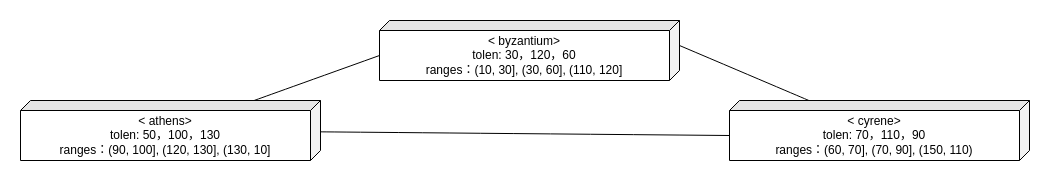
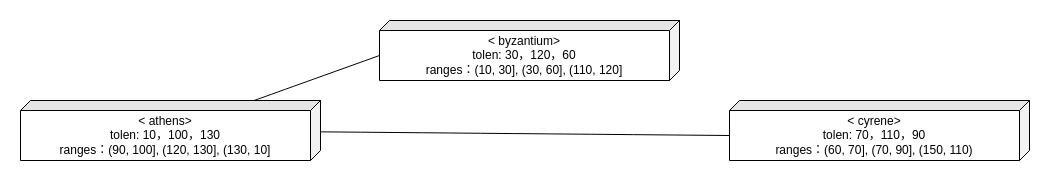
  <mxCell id="0" />
  <mxCell id="1" parent="0" />
  <mxCell id="2" style="edgeStyle=none;curved=1;html=1;entryX=0;entryY=0;entryDx=35;entryDy=300;entryPerimeter=0;fontSize=12;fontColor=#040102;startArrow=none;startFill=0;endArrow=none;endFill=0;" edge="1" parent="1" source="4" target="5"><mxGeometry relative="1" as="geometry" /></mxCell>
  <mxCell id="3" style="edgeStyle=none;curved=1;html=1;entryX=0;entryY=0;entryDx=35;entryDy=300;entryPerimeter=0;fontSize=12;fontColor=#040102;startArrow=none;startFill=0;endArrow=none;endFill=0;" edge="1" parent="1" source="4" target="7"><mxGeometry relative="1" as="geometry" /></mxCell>
- <mxCell id="4" value="&amp;lt; athens&amp;gt;&lt;br&gt;tolen: 50，100，130&lt;br&gt;ranges：(90, 100], (120, 130], (130, 10]" style="shape=cube;whiteSpace=wrap;html=1;boundedLbl=1;backgroundOutline=1;darkOpacity=0.05;darkOpacity2=0.1;size=10;direction=south;fillOpacity=100;" vertex="1" parent="1"><mxGeometry x="20" y="100" width="300" height="60" as="geometry" /></mxCell>
+ <mxCell id="4" value="&amp;lt; athens&amp;gt;&lt;br&gt;tolen: 10，100，130&lt;br&gt;ranges：(90, 100], (120, 130], (130, 10]" style="shape=cube;whiteSpace=wrap;html=1;boundedLbl=1;backgroundOutline=1;darkOpacity=0.05;darkOpacity2=0.1;size=10;direction=south;fillOpacity=100;" vertex="1" parent="1"><mxGeometry x="20" y="100" width="300" height="60" as="geometry" /></mxCell>
  <mxCell id="5" value="&amp;lt; byzantium&amp;gt;&lt;br&gt;tolen: 30，120，60&lt;br&gt;ranges：(10, 30], (30, 60], (110, 120]" style="shape=cube;whiteSpace=wrap;html=1;boundedLbl=1;backgroundOutline=1;darkOpacity=0.05;darkOpacity2=0.1;size=10;direction=south;fillOpacity=100;" vertex="1" parent="1"><mxGeometry x="379" y="20" width="300" height="60" as="geometry" /></mxCell>
- <mxCell id="6" style="edgeStyle=none;curved=1;html=1;fontSize=12;fontColor=#040102;startArrow=none;startFill=0;endArrow=none;endFill=0;entryX=0;entryY=0;entryDx=25;entryDy=0;entryPerimeter=0;" edge="1" parent="1" source="7" target="5"><mxGeometry relative="1" as="geometry" /></mxCell>
  <mxCell id="7" value="&amp;lt; cyrene&amp;gt;&lt;br&gt;tolen: 70，110，90&lt;br&gt;ranges：(60, 70], (70, 90], (150, 110)" style="shape=cube;whiteSpace=wrap;html=1;boundedLbl=1;backgroundOutline=1;darkOpacity=0.05;darkOpacity2=0.1;size=10;direction=south;fillOpacity=100;" vertex="1" parent="1"><mxGeometry x="729" y="100" width="300" height="60" as="geometry" /></mxCell>
